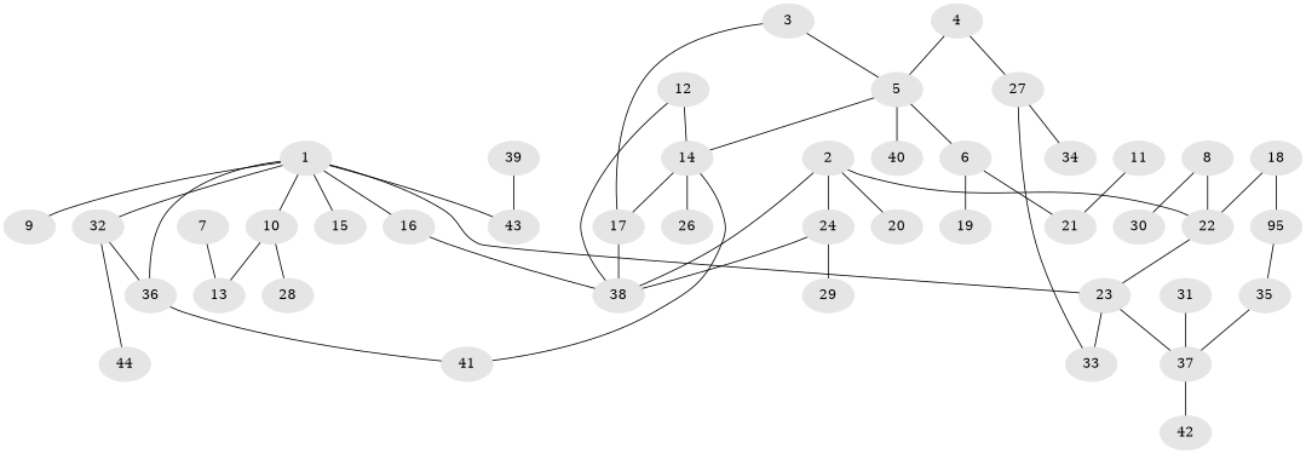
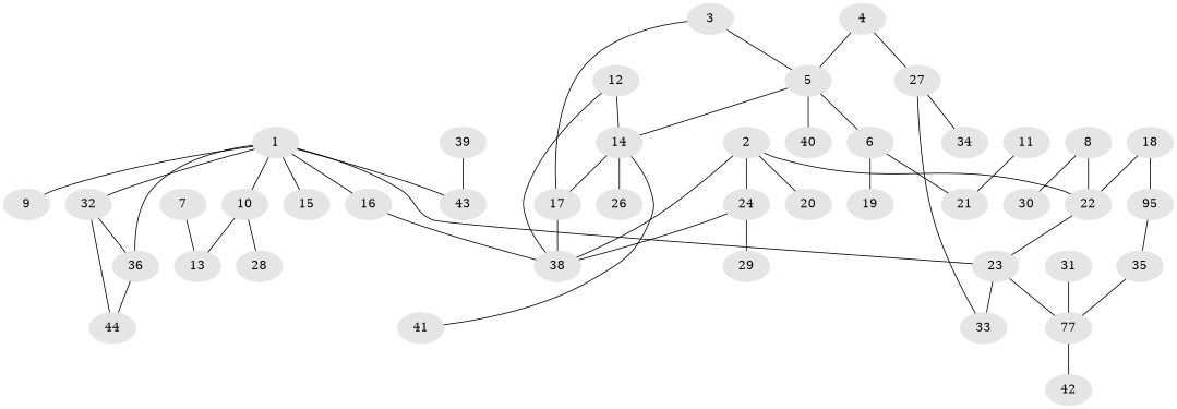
  graph {
    node [color=gray90 style=filled]
    edge [weight=1.0]
    1
    9
    10
    15
    16
    23
    32
    36
    43
    13
    28
    38
    33
-   37
+   37 [label=77]
    44
    41
    2
    20
    22
    24
    29
    3
    5
    17
    6
    14
    40
    4
    27
    34
    19
    21
    26
    7
    8
    30
    11
    12
    18
    n40 [label=95]
    35
    42
    31
    39
    1 -- 9
    1 -- 10
    1 -- 15
    1 -- 16
    1 -- 23
    1 -- 32
    1 -- 36
    1 -- 43
    10 -- 13
    10 -- 28
    16 -- 38
    23 -- 33
    23 -- 37
    32 -- 36
    32 -- 44
-   36 -- 41
+   36 -- 44
    37 -- 42
    2 -- 38
    2 -- 20
    2 -- 22
    2 -- 24
    22 -- 23
    24 -- 38
    24 -- 29
    3 -- 5
    3 -- 17
    5 -- 6
    5 -- 14
    5 -- 40
    17 -- 38
    6 -- 19
    6 -- 21
    14 -- 41
    14 -- 17
    14 -- 26
    4 -- 5
    4 -- 27
    27 -- 33
    27 -- 34
    7 -- 13
    8 -- 22
    8 -- 30
    11 -- 21
    12 -- 38
    12 -- 14
    18 -- 22
    18 -- n40
    n40 -- 35
    35 -- 37
    31 -- 37
    39 -- 43
  }
